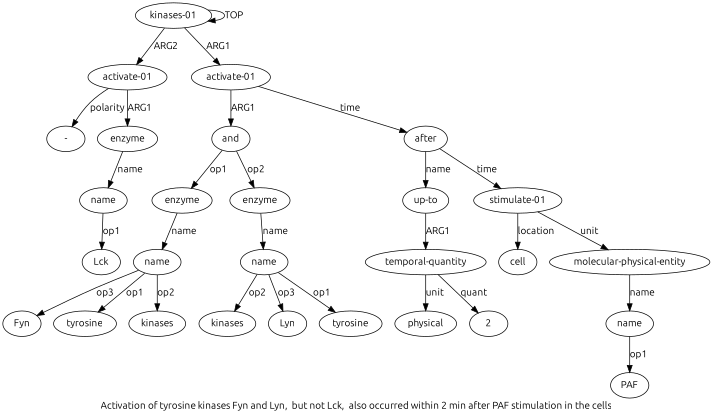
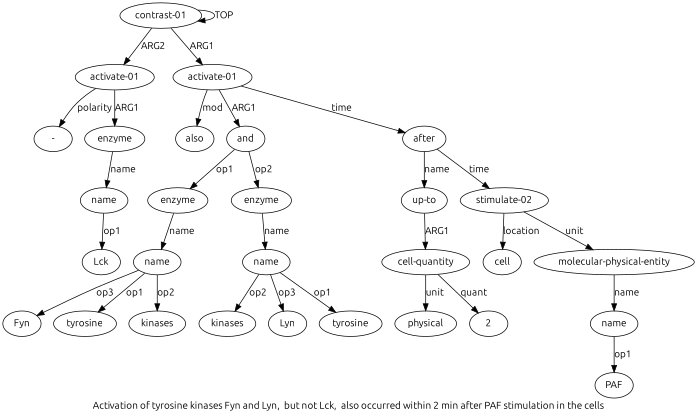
  digraph {
    fontname=Ubuntu
    label="Activation of tyrosine kinases Fyn and Lyn,  but not Lck,  also occurred within 2 min after PAF stimulation in the cells"
    node [color=black fontname=Ubuntu gold_ind=-1 gold_label=name test_ind=-1 test_label=name]
    edge [color=black fontname=Ubuntu gold_label=op1 test_label=op1]
    n1 [gold_label="-" label="-" test_label="-"]
    n2 [gold_label=kinases label=kinases test_label=kinases]
    n3 [gold_label=Fyn label=Fyn test_label=Fyn]
    n4 [gold_label=tyrosine label=tyrosine test_label=tyrosine]
    n5 [gold_label=Lyn label=Lyn test_label=Lyn]
    n6 [gold_label=kinases label=kinases test_label=kinases]
+   n7 [gold_ind=15 gold_label=also label=also test_ind=15 test_label=also]
    n8 [gold_ind=14 gold_label=minute label=physical test_ind=14 test_label=minute]
    n9 [gold_ind=17 gold_label=enzyme label=enzyme test_ind=17 test_label=enzyme]
    n10 [gold_ind=18 label=name test_ind=18]
    n11 [gold_label=Lck label=Lck test_label=Lck]
    n12 [gold_ind=16 gold_label="activate-01" label="activate-01" test_ind=16 test_label="activate-01"]
    n13 [gold_ind=11 gold_label=cell label=cell test_ind=11 test_label=cell]
    n14 [gold_ind=10 label=name test_ind=10]
    n15 [gold_label=PAF label=PAF test_label=PAF]
-   n16 [gold_ind=13 gold_label="temporal-quantity" label="temporal-quantity" test_ind=13 test_label="temporal-quantity"]
+   n16 [gold_ind=13 gold_label="temporal-quantity" label="cell-quantity" test_ind=13 test_label="temporal-quantity"]
    n17 [gold_label=2 label=2 test_label=2]
    n18 [gold_ind=12 gold_label="up-to" label="up-to" test_ind=12 test_label="up-to"]
    n19 [gold_ind=1 gold_label="activate-01" label="activate-01" test_ind=1 test_label="activate-01"]
    n20 [gold_ind=2 gold_label=and label=and test_ind=2 test_label=and]
    n21 [gold_ind=7 gold_label=after label=after test_ind=7 test_label=after]
    n22 [gold_ind=3 gold_label=enzyme label=enzyme test_ind=3 test_label=enzyme]
    n23 [gold_ind=5 gold_label=enzyme label=enzyme test_ind=5 test_label=enzyme]
-   n24 [gold_ind=8 gold_label="stimulate-01" label="stimulate-01" test_ind=8 test_label="stimulate-01"]
+   n24 [gold_ind=8 gold_label="stimulate-01" label="stimulate-02" test_ind=8 test_label="stimulate-01"]
    n25 [gold_ind=4 label=name test_ind=4]
    n26 [gold_ind=6 label=name test_ind=6]
    n27 [gold_ind=9 gold_label="molecular-physical-entity" label="molecular-physical-entity" test_ind=9 test_label="molecular-physical-entity"]
-   n28 [gold_ind=0 gold_label="contrast-01" label="kinases-01" test_ind=0 test_label="contrast-01"]
+   n28 [gold_ind=0 gold_label="contrast-01" label="contrast-01" test_ind=0 test_label="contrast-01"]
    n29 [gold_label=tyrosine label=tyrosine test_label=tyrosine]
    n9 -> n10 [gold_label=name label=name test_label=name]
    n10 -> n11 [label=op1]
    n12 -> n1 [gold_label=polarity label=polarity test_label=polarity]
    n12 -> n9 [gold_label=ARG1 label=ARG1 test_label=ARG1]
    n14 -> n15 [label=op1]
    n16 -> n8 [gold_label=unit label=unit test_label=unit]
    n16 -> n17 [gold_label=quant label=quant test_label=quant]
    n18 -> n16 [label=ARG1]
+   n19 -> n7 [gold_label=mod label=mod test_label=mod]
    n19 -> n20 [gold_label=ARG1 label=ARG1 test_label=ARG1]
    n19 -> n21 [gold_label=time label=time test_label=time]
    n20 -> n22 [label=op1]
    n20 -> n23 [gold_label=op2 label=op2 test_label=op2]
    n21 -> n18 [gold_label=quant label=name test_label=quant]
    n21 -> n24 [label=time]
    n22 -> n25 [gold_label=name label=name test_label=name]
    n23 -> n26 [gold_label=name label=name test_label=name]
    n24 -> n13 [gold_label=location label=location test_label=location]
    n24 -> n27 [gold_label=ARG1 label=unit test_label=ARG1]
    n25 -> n3 [gold_label=op3 label=op3 test_label=op3]
    n25 -> n4 [label=op1]
    n25 -> n6 [gold_label=op2 label=op2 test_label=op2]
    n26 -> n2 [gold_label=op2 label=op2 test_label=op2]
    n26 -> n5 [gold_label=op3 label=op3 test_label=op3]
    n26 -> n29 [label=op1]
    n27 -> n14 [gold_label=name label=name test_label=name]
    n28 -> n12 [gold_label=ARG2 label=ARG2 test_label=ARG2]
    n28 -> n19 [gold_label=ARG1 label=ARG1 test_label=ARG1]
    n28 -> n28 [gold_label=TOP label=TOP test_label=TOP]
  }
